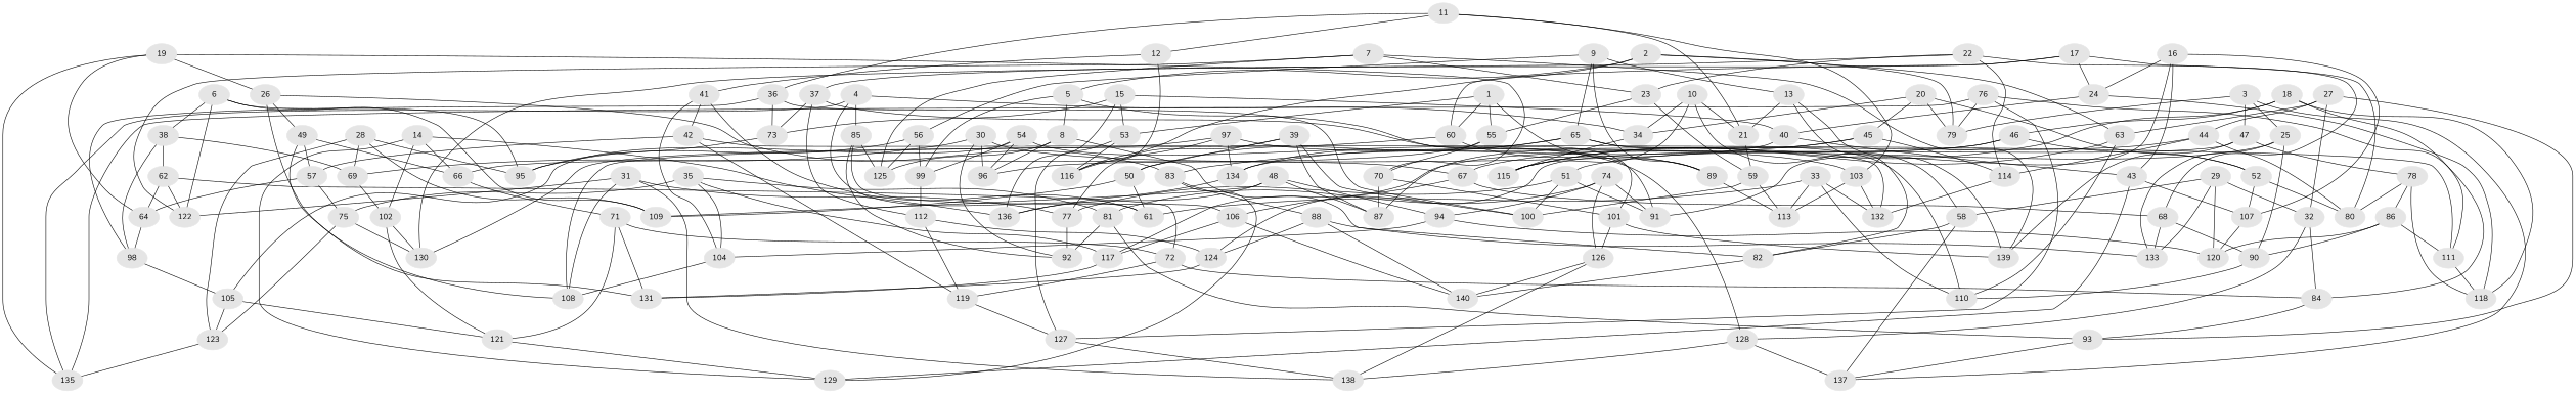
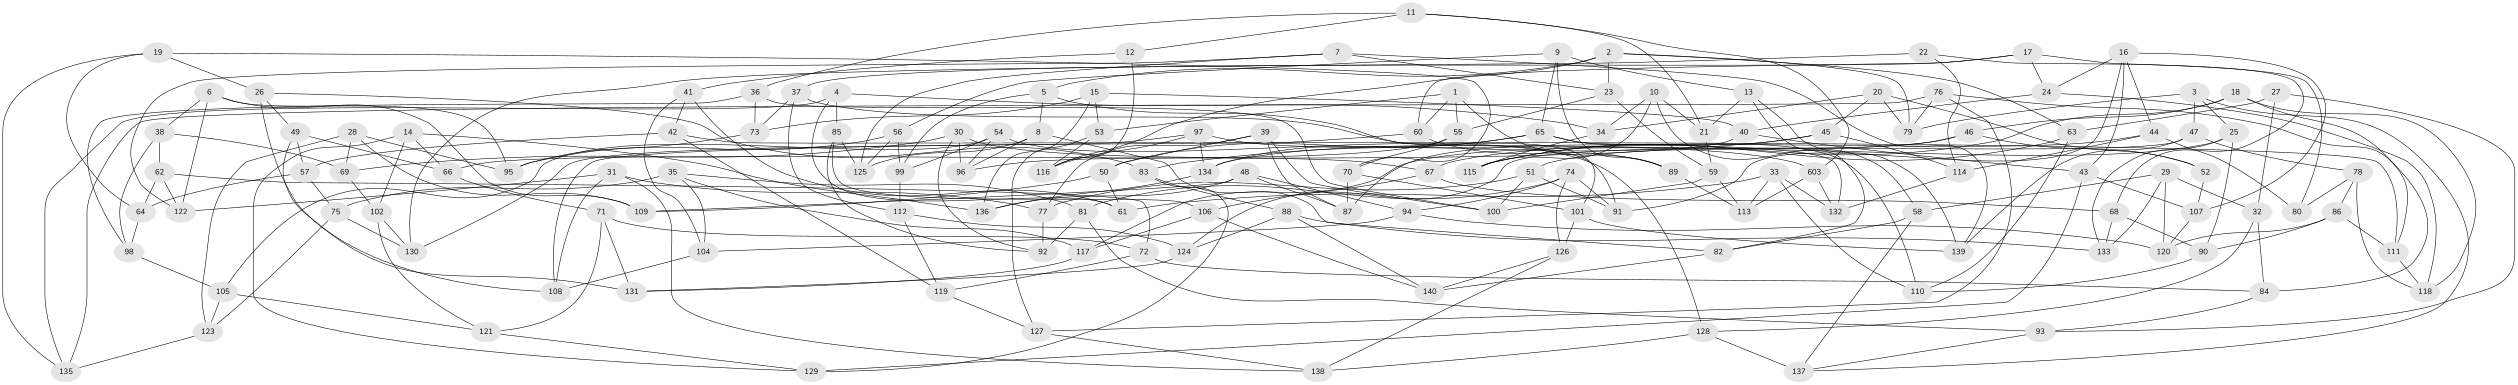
  graph {
    fontname=Nunito
    node [color=gray90 fontname=Nunito style=filled]
    edge [fontname=Nunito]
    1
    53
    55
    60
    89
    116
    127
    96
    70
    108
    113
    2
    5
    63
    79
    8
    99
    101
    115
    110
    3
    25
    47
    137
    51
    90
    133
    139
    78
    124
    4
    34
    61
    85
    135
    125
    92
    106
    82
    112
    126
    6
    38
    95
    109
    122
    69
    98
    62
    7
    23
    59
    140
    9
    13
    56
    65
    21
    50
    132
    134
    10
    58
    11
    12
    36
-   103
+   103 [label=603]
    41
    73
    100
    104
    42
    14
    66
    102
    129
    136
    71
    130
    121
    15
    40
    43
    16
    24
    91
    107
    118
    120
    17
    37
    80
    18
    46
    111
    52
    117
    19
    26
    64
    49
    83
    131
    87
    20
    45
    114
    22
    68
    77
    57
    88
    27
    32
    44
    93
    84
    128
    67
    28
    123
    29
    30
    31
    138
    33
    35
    75
    81
    105
    119
    72
    39
    86
    48
    94
    54
    74
    76
    97
    1 -- 53
    1 -- 55
    1 -- 60
    1 -- 89
    53 -- 116
    53 -- 127
    55 -- 96
    55 -- 70
    60 -- 89
    60 -- 108
    89 -- 113
    127 -- 138
    70 -- 101
    70 -- 87
    2 -- 116
    2 -- 5
    2 -- 63
    2 -- 79
    5 -- 8
    5 -- 99
    5 -- 101
    63 -- 115
    63 -- 110
    8 -- 96
    8 -- 125
    8 -- 82
    99 -- 112
    101 -- 139
    101 -- 126
    3 -- 79
    3 -- 25
    3 -- 47
    3 -- 137
    25 -- 51
    25 -- 90
    25 -- 133
    47 -- 139
    47 -- 78
    47 -- 124
    51 -- 100
    51 -- 91
    51 -- 77
    90 -- 110
    78 -- 118
    78 -- 80
    78 -- 86
    124 -- 131
    4 -- 34
    4 -- 61
    4 -- 85
    4 -- 135
    34 -- 115
    85 -- 125
    85 -- 92
    85 -- 106
    106 -- 140
    106 -- 117
    82 -- 140
    112 -- 124
    112 -- 119
    126 -- 140
    126 -- 138
    6 -- 38
    6 -- 95
    6 -- 109
    6 -- 122
    38 -- 69
    38 -- 98
    38 -- 62
    69 -- 102
    98 -- 105
    62 -- 122
    62 -- 64
    62 -- 72
    7 -- 139
    7 -- 125
    7 -- 122
    7 -- 23
    23 -- 55
    23 -- 59
    59 -- 113
    59 -- 100
    9 -- 89
    9 -- 13
    9 -- 56
    9 -- 65
    13 -- 139
    13 -- 82
    13 -- 21
    56 -- 99
    56 -- 125
    56 -- 95
    65 -- 110
    65 -- 50
    65 -- 132
    65 -- 134
    21 -- 59
    50 -- 61
    50 -- 109
    134 -- 136
    10 -- 115
    10 -- 34
    10 -- 21
    10 -- 58
    58 -- 137
    58 -- 82
    11 -- 21
    11 -- 12
    11 -- 36
    11 -- 103
    12 -- 116
    12 -- 41
    36 -- 98
    36 -- 73
    36 -- 100
    103 -- 113
    103 -- 132
    41 -- 61
    41 -- 104
    41 -- 42
    73 -- 95
    104 -- 108
    42 -- 111
    42 -- 57
    42 -- 119
    14 -- 66
    14 -- 102
    14 -- 129
    14 -- 136
    66 -- 71
    102 -- 130
    102 -- 121
    71 -- 121
    71 -- 131
    71 -- 72
    121 -- 129
    15 -- 53
    15 -- 73
    15 -- 136
    15 -- 40
    40 -- 66
    40 -- 43
    43 -- 129
    43 -- 107
    16 -- 43
    16 -- 24
    16 -- 91
    16 -- 107
    24 -- 40
    24 -- 118
    107 -- 120
    17 -- 60
    17 -- 24
    17 -- 37
    17 -- 80
    37 -- 112
    37 -- 73
    37 -- 91
    18 -- 115
    18 -- 118
    18 -- 46
    18 -- 111
    46 -- 134
    46 -- 52
    46 -- 117
    111 -- 118
    52 -- 107
-   52 -- 80
    117 -- 131
    19 -- 70
    19 -- 135
    19 -- 26
    19 -- 64
    26 -- 49
    26 -- 83
    26 -- 131
    64 -- 98
    49 -- 108
    49 -- 66
    49 -- 57
    83 -- 129
    83 -- 88
    20 -- 79
    20 -- 34
    20 -- 52
    20 -- 45
    45 -- 83
    45 -- 87
    45 -- 114
    114 -- 132
-   22 -- 23
+   2 -- 23
    22 -- 130
    22 -- 114
    22 -- 68
    68 -- 90
    68 -- 133
    77 -- 92
    57 -- 64
    57 -- 75
    88 -- 133
    88 -- 124
    88 -- 140
    27 -- 63
    27 -- 32
-   27 -- 44
+   16 -- 44
    27 -- 93
    32 -- 84
    32 -- 128
    44 -- 80
    44 -- 114
    44 -- 67
    93 -- 137
    84 -- 93
    128 -- 137
    128 -- 138
    67 -- 106
    67 -- 68
    28 -- 95
    28 -- 109
    28 -- 69
    28 -- 123
    123 -- 135
    29 -- 133
    29 -- 58
    29 -- 120
    29 -- 32
    30 -- 96
    30 -- 92
    30 -- 69
    30 -- 67
    31 -- 108
    31 -- 122
    31 -- 77
    31 -- 138
    33 -- 113
    33 -- 110
    33 -- 61
    33 -- 132
    35 -- 104
    35 -- 117
    35 -- 75
    35 -- 81
    75 -- 130
    75 -- 123
    81 -- 92
    81 -- 93
    105 -- 121
    105 -- 123
    119 -- 127
    72 -- 84
    72 -- 119
    39 -- 50
    39 -- 100
    39 -- 87
    39 -- 77
    86 -- 90
    86 -- 120
    86 -- 111
    48 -- 109
    48 -- 136
    48 -- 87
    48 -- 94
    94 -- 104
    94 -- 120
    54 -- 96
    54 -- 99
    54 -- 128
    54 -- 105
    74 -- 126
    74 -- 91
    74 -- 81
    74 -- 94
    76 -- 127
    76 -- 79
    76 -- 135
    76 -- 84
    97 -- 116
    97 -- 134
    97 -- 103
    97 -- 130
  }
